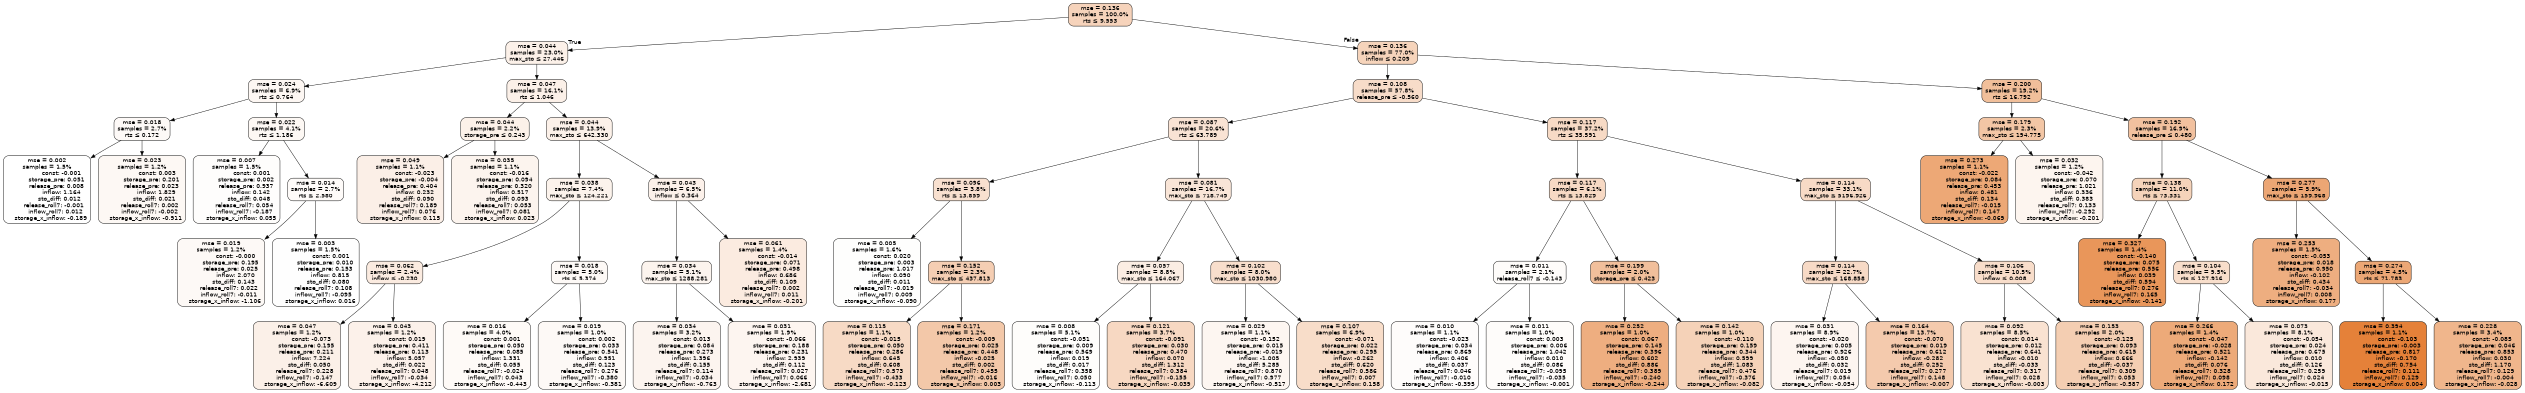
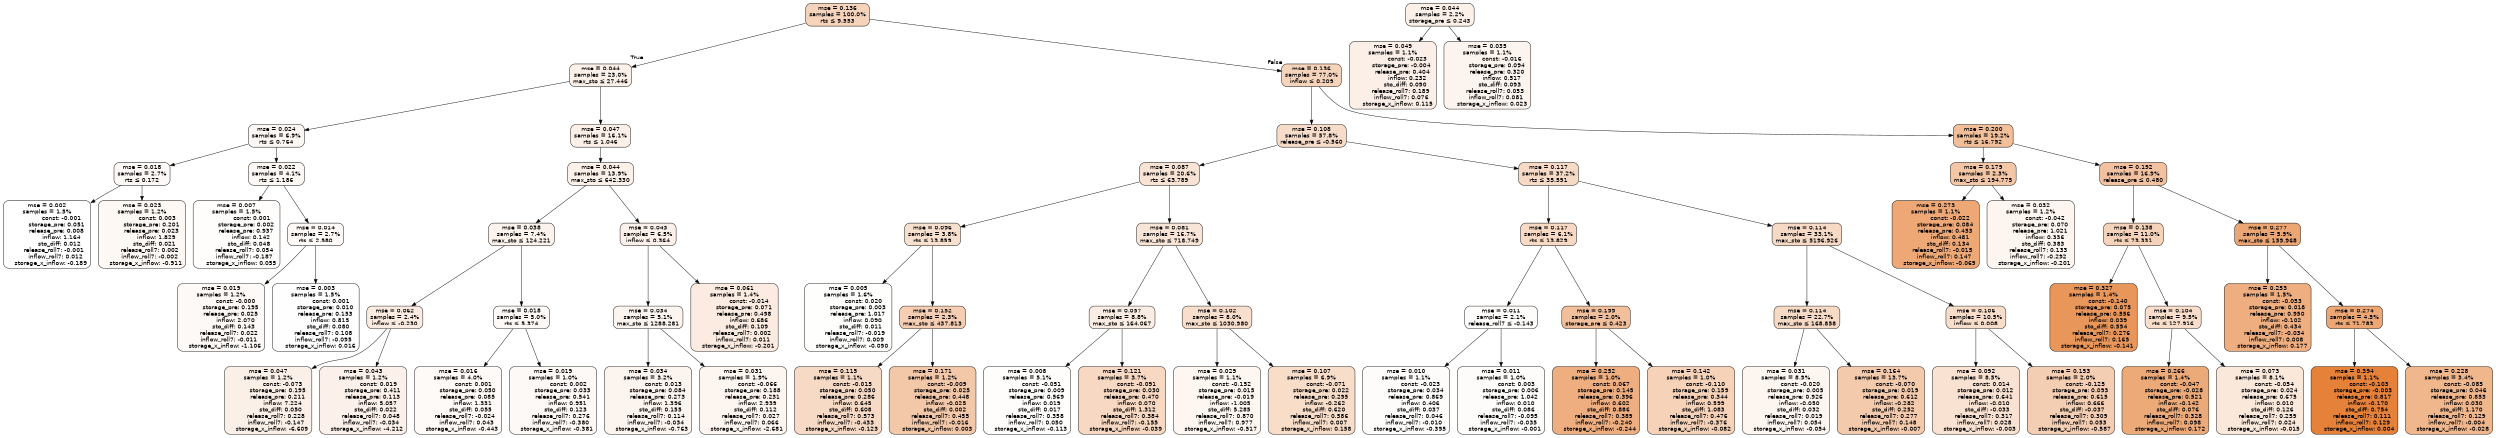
  digraph {
    node [color=black fillcolor="#fcf1e9" fontname=helvetica shape=rectangle style="filled, rounded"]
    edge [fontname=helvetica]
    n1 [fillcolor="#f6d3bb" label="mse = 0.136\nsamples = 100.0%\nrts &le; 9.553"]
    n2 [label="mse = 0.044\nsamples = 23.0%\nmax_sto &le; 27.446"]
    n3 [fillcolor="#f6d4bb" label="mse = 0.136\nsamples = 77.0%\ninflow &le; 0.209"]
    n4 [fillcolor="#fdf7f3" label="mse = 0.024\nsamples = 6.9%\nrts &le; 0.764"]
    n5 [fillcolor="#fbf0e8" label="mse = 0.047\nsamples = 16.1%\nrts &le; 1.046"]
    n6 [fillcolor="#f7dcc9" label="mse = 0.108\nsamples = 57.8%\nrelease_pre &le; -0.560"]
    n7 [fillcolor="#f1bf9a" label="mse = 0.200\nsamples = 19.2%\nrts &le; 16.792"]
    n8 [fillcolor="#fdf9f7" label="mse = 0.018\nsamples = 2.7%\nrts &le; 0.172"]
    n9 [fillcolor="#fdf8f4" label="mse = 0.022\nsamples = 4.1%\nrts &le; 1.186"]
    n10 [label="mse = 0.044\nsamples = 2.2%\nstorage_pre &le; 0.243"]
    n11 [label="mse = 0.044\nsamples = 13.9%\nmax_sto &le; 642.330"]
    n12 [fillcolor="#ffffff" label="mse = 0.002\nsamples = 1.5%\n               const: -0.001\n          storage_pre: 0.051\n          release_pre: 0.008\n               inflow: 1.164\n             sto_diff: 0.012\n       release_roll7: -0.001\n         inflow_roll7: 0.012\n    storage_x_inflow: -0.189"]
    n13 [fillcolor="#fdf8f4" label="mse = 0.023\nsamples = 1.2%\n                const: 0.003\n          storage_pre: 0.201\n          release_pre: 0.023\n               inflow: 1.829\n             sto_diff: 0.021\n        release_roll7: 0.002\n        inflow_roll7: -0.002\n    storage_x_inflow: -0.911"]
    n14 [fillcolor="#fefdfc" label="mse = 0.007\nsamples = 1.5%\n                const: 0.001\n          storage_pre: 0.002\n          release_pre: 0.937\n               inflow: 0.142\n             sto_diff: 0.048\n        release_roll7: 0.054\n        inflow_roll7: -0.187\n     storage_x_inflow: 0.055"]
    n15 [fillcolor="#fefbf9" label="mse = 0.014\nsamples = 2.7%\nrts &le; 2.580"]
    n16 [fillcolor="#fdf9f6" label="mse = 0.019\nsamples = 1.2%\n               const: -0.000\n          storage_pre: 0.195\n          release_pre: 0.025\n               inflow: 2.070\n             sto_diff: 0.143\n        release_roll7: 0.022\n        inflow_roll7: -0.011\n    storage_x_inflow: -1.106"]
    n17 [fillcolor="#fefefe" label="mse = 0.003\nsamples = 1.5%\n                const: 0.001\n          storage_pre: 0.010\n          release_pre: 0.153\n               inflow: 0.815\n             sto_diff: 0.080\n        release_roll7: 0.108\n        inflow_roll7: -0.095\n     storage_x_inflow: 0.016"]
    n18 [fillcolor="#fbefe7" label="mse = 0.049\nsamples = 1.1%\n               const: -0.023\n         storage_pre: -0.004\n          release_pre: 0.404\n               inflow: 0.232\n             sto_diff: 0.090\n        release_roll7: 0.189\n         inflow_roll7: 0.076\n     storage_x_inflow: 0.115"]
    n19 [fillcolor="#fcf4ee" label="mse = 0.035\nsamples = 1.1%\n               const: -0.016\n          storage_pre: 0.094\n          release_pre: 0.320\n               inflow: 0.517\n             sto_diff: 0.093\n        release_roll7: 0.053\n         inflow_roll7: 0.081\n     storage_x_inflow: 0.023"]
    n20 [fillcolor="#fcf3ec" label="mse = 0.038\nsamples = 7.4%\nmax_sto &le; 124.221"]
    n21 [fillcolor="#fcf1ea" label="mse = 0.043\nsamples = 6.5%\ninflow &le; 0.364"]
    n22 [fillcolor="#fbebe0" label="mse = 0.062\nsamples = 2.4%\ninflow &le; -0.230"]
    n23 [fillcolor="#fdf9f6" label="mse = 0.018\nsamples = 5.0%\nrts &le; 5.374"]
    n24 [fillcolor="#fcf4ee" label="mse = 0.034\nsamples = 5.1%\nmax_sto &le; 1288.281"]
    n25 [fillcolor="#fbebe0" label="mse = 0.061\nsamples = 1.4%\n               const: -0.014\n          storage_pre: 0.071\n          release_pre: 0.498\n               inflow: 0.686\n             sto_diff: 0.109\n        release_roll7: 0.002\n         inflow_roll7: 0.011\n    storage_x_inflow: -0.201"]
    n26 [fillcolor="#fbf0e8" label="mse = 0.047\nsamples = 1.2%\n               const: -0.073\n          storage_pre: 0.195\n          release_pre: 0.211\n               inflow: 7.224\n             sto_diff: 0.050\n        release_roll7: 0.228\n        inflow_roll7: -0.147\n    storage_x_inflow: -6.609"]
    n27 [fillcolor="#fcf1ea" label="mse = 0.043\nsamples = 1.2%\n                const: 0.019\n          storage_pre: 0.411\n          release_pre: 0.113\n               inflow: 5.057\n             sto_diff: 0.022\n        release_roll7: 0.048\n        inflow_roll7: -0.034\n    storage_x_inflow: -4.212"]
    n28 [fillcolor="#fefaf7" label="mse = 0.016\nsamples = 4.0%\n                const: 0.001\n          storage_pre: 0.050\n          release_pre: 0.085\n               inflow: 1.331\n             sto_diff: 0.055\n       release_roll7: -0.024\n         inflow_roll7: 0.043\n    storage_x_inflow: -0.443"]
    n29 [fillcolor="#fdf9f6" label="mse = 0.019\nsamples = 1.0%\n                const: 0.002\n          storage_pre: 0.033\n          release_pre: 0.541\n               inflow: 0.951\n             sto_diff: 0.123\n        release_roll7: 0.276\n        inflow_roll7: -0.380\n    storage_x_inflow: -0.381"]
    n30 [fillcolor="#fcf4ef" label="mse = 0.034\nsamples = 3.2%\n                const: 0.013\n          storage_pre: 0.084\n          release_pre: 0.273\n               inflow: 1.396\n             sto_diff: 0.155\n        release_roll7: 0.114\n        inflow_roll7: -0.034\n    storage_x_inflow: -0.763"]
    n31 [fillcolor="#fdf5f0" label="mse = 0.031\nsamples = 1.9%\n               const: -0.066\n          storage_pre: 0.188\n          release_pre: 0.231\n               inflow: 2.939\n             sto_diff: 0.112\n        release_roll7: 0.027\n         inflow_roll7: 0.066\n    storage_x_inflow: -2.681"]
    n32 [fillcolor="#f9e3d4" label="mse = 0.087\nsamples = 20.6%\nrts &le; 63.789"]
    n33 [fillcolor="#f7dac5" label="mse = 0.117\nsamples = 37.2%\nrts &le; 35.591"]
    n34 [fillcolor="#f3c6a5" label="mse = 0.179\nsamples = 2.3%\nmax_sto &le; 194.775"]
    n35 [fillcolor="#f2c19f" label="mse = 0.192\nsamples = 16.9%\nrelease_pre &le; 0.480"]
    n36 [fillcolor="#f8e0cf" label="mse = 0.096\nsamples = 3.8%\nrts &le; 13.859"]
    n37 [fillcolor="#f9e5d7" label="mse = 0.081\nsamples = 16.7%\nmax_sto &le; 718.749"]
    n38 [fillcolor="#f7d9c4" label="mse = 0.117\nsamples = 6.1%\nrts &le; 13.829"]
    n39 [fillcolor="#f7dac6" label="mse = 0.114\nsamples = 33.1%\nmax_sto &le; 5196.926"]
    n40 [fillcolor="#fefefd" label="mse = 0.005\nsamples = 1.6%\n                const: 0.020\n          storage_pre: 0.003\n          release_pre: 1.017\n               inflow: 0.090\n             sto_diff: 0.011\n       release_roll7: -0.019\n         inflow_roll7: 0.009\n    storage_x_inflow: -0.090"]
    n41 [fillcolor="#f5ceb3" label="mse = 0.152\nsamples = 2.3%\nmax_sto &le; 437.813"]
    n42 [fillcolor="#fbede3" label="mse = 0.057\nsamples = 8.8%\nmax_sto &le; 164.067"]
    n43 [fillcolor="#f8decc" label="mse = 0.102\nsamples = 8.0%\nmax_sto &le; 1030.980"]
    n44 [fillcolor="#f7dac5" label="mse = 0.115\nsamples = 1.1%\n               const: -0.015\n          storage_pre: 0.050\n          release_pre: 0.286\n               inflow: 0.645\n             sto_diff: 0.608\n        release_roll7: 0.573\n        inflow_roll7: -0.433\n    storage_x_inflow: -0.123"]
    n45 [fillcolor="#f3c8a9" label="mse = 0.171\nsamples = 1.2%\n               const: -0.009\n          storage_pre: 0.025\n          release_pre: 0.448\n              inflow: -0.025\n             sto_diff: 0.002\n        release_roll7: 0.455\n        inflow_roll7: -0.016\n     storage_x_inflow: 0.003"]
    n46 [fillcolor="#fefdfb" label="mse = 0.008\nsamples = 5.1%\n               const: -0.051\n          storage_pre: 0.009\n          release_pre: 0.569\n               inflow: 0.019\n             sto_diff: 0.017\n        release_roll7: 0.358\n         inflow_roll7: 0.050\n    storage_x_inflow: -0.113"]
    n47 [fillcolor="#f7d8c2" label="mse = 0.121\nsamples = 3.7%\n               const: -0.091\n          storage_pre: 0.030\n          release_pre: 0.470\n               inflow: 0.070\n             sto_diff: 1.312\n        release_roll7: 0.384\n        inflow_roll7: -0.155\n    storage_x_inflow: -0.039"]
    n48 [fillcolor="#fdf6f1" label="mse = 0.029\nsamples = 1.1%\n               const: -0.152\n          storage_pre: 0.015\n         release_pre: -0.019\n              inflow: -1.005\n             sto_diff: 5.285\n        release_roll7: 0.870\n         inflow_roll7: 0.977\n    storage_x_inflow: -0.517"]
    n49 [fillcolor="#f8ddc9" label="mse = 0.107\nsamples = 6.9%\n               const: -0.071\n          storage_pre: 0.022\n          release_pre: 0.295\n              inflow: -0.262\n             sto_diff: 0.620\n        release_roll7: 0.586\n         inflow_roll7: 0.007\n     storage_x_inflow: 0.158"]
    n50 [fillcolor="#fefcfa" label="mse = 0.011\nsamples = 2.1%\nrelease_roll7 &le; -0.143"]
    n51 [fillcolor="#f1bf9b" label="mse = 0.199\nsamples = 2.0%\nstorage_pre &le; 0.423"]
    n52 [fillcolor="#f7dac6" label="mse = 0.114\nsamples = 22.7%\nmax_sto &le; 168.858"]
    n53 [fillcolor="#f8ddca" label="mse = 0.106\nsamples = 10.5%\ninflow &le; 0.008"]
    n54 [fillcolor="#fefcfb" label="mse = 0.010\nsamples = 1.1%\n               const: -0.023\n          storage_pre: 0.034\n          release_pre: 0.869\n               inflow: 0.406\n             sto_diff: 0.037\n        release_roll7: 0.046\n        inflow_roll7: -0.010\n    storage_x_inflow: -0.395"]
    n55 [fillcolor="#fefcfa" label="mse = 0.011\nsamples = 1.0%\n                const: 0.003\n          storage_pre: 0.006\n          release_pre: 1.042\n               inflow: 0.010\n             sto_diff: 0.086\n       release_roll7: -0.095\n        inflow_roll7: -0.035\n    storage_x_inflow: -0.001"]
    n56 [fillcolor="#eeae80" label="mse = 0.252\nsamples = 1.0%\n                const: 0.067\n          storage_pre: 0.145\n          release_pre: 0.396\n               inflow: 0.602\n             sto_diff: 0.886\n        release_roll7: 0.389\n        inflow_roll7: -0.240\n    storage_x_inflow: -0.244"]
    n57 [fillcolor="#f5d2b8" label="mse = 0.142\nsamples = 1.0%\n               const: -0.110\n          storage_pre: 0.159\n          release_pre: 0.344\n               inflow: 0.599\n             sto_diff: 1.083\n        release_roll7: 0.476\n        inflow_roll7: -0.376\n    storage_x_inflow: -0.082"]
    n58 [fillcolor="#fdf5f0" label="mse = 0.031\nsamples = 8.9%\n               const: -0.020\n          storage_pre: 0.005\n          release_pre: 0.926\n              inflow: -0.050\n             sto_diff: 0.032\n        release_roll7: 0.019\n         inflow_roll7: 0.054\n    storage_x_inflow: -0.054"]
    n59 [fillcolor="#f4caad" label="mse = 0.164\nsamples = 13.7%\n               const: -0.070\n          storage_pre: 0.019\n          release_pre: 0.612\n              inflow: -0.282\n             sto_diff: 0.252\n        release_roll7: 0.277\n         inflow_roll7: 0.148\n    storage_x_inflow: -0.007"]
    n60 [fillcolor="#f9e2d1" label="mse = 0.092\nsamples = 8.5%\n                const: 0.014\n          storage_pre: 0.012\n          release_pre: 0.641\n              inflow: -0.010\n            sto_diff: -0.033\n        release_roll7: 0.317\n         inflow_roll7: 0.028\n    storage_x_inflow: -0.003"]
    n61 [fillcolor="#f4ceb2" label="mse = 0.153\nsamples = 2.0%\n               const: -0.125\n          storage_pre: 0.093\n          release_pre: 0.615\n               inflow: 0.666\n            sto_diff: -0.037\n        release_roll7: 0.309\n         inflow_roll7: 0.053\n    storage_x_inflow: -0.587"]
    n62 [fillcolor="#eda876" label="mse = 0.273\nsamples = 1.1%\n               const: -0.022\n          storage_pre: 0.084\n          release_pre: 0.453\n               inflow: 0.481\n             sto_diff: 0.134\n       release_roll7: -0.015\n         inflow_roll7: 0.147\n    storage_x_inflow: -0.069"]
    n63 [fillcolor="#fdf5ef" label="mse = 0.032\nsamples = 1.2%\n               const: -0.042\n          storage_pre: 0.070\n          release_pre: 1.021\n               inflow: 0.336\n             sto_diff: 0.383\n        release_roll7: 0.133\n        inflow_roll7: -0.292\n    storage_x_inflow: -0.201"]
    n64 [fillcolor="#f5d3ba" label="mse = 0.138\nsamples = 11.0%\nrts &le; 73.331"]
    n65 [fillcolor="#eca674" label="mse = 0.277\nsamples = 5.9%\nmax_sto &le; 159.968"]
    n66 [fillcolor="#e9965a" label="mse = 0.327\nsamples = 1.4%\n               const: -0.140\n          storage_pre: 0.075\n          release_pre: 0.556\n               inflow: 0.039\n             sto_diff: 0.594\n        release_roll7: 0.276\n         inflow_roll7: 0.165\n    storage_x_inflow: -0.141"]
    n67 [fillcolor="#f8decb" label="mse = 0.104\nsamples = 9.5%\nrts &le; 127.916"]
    n68 [fillcolor="#eeae80" label="mse = 0.253\nsamples = 1.5%\n               const: -0.053\n          storage_pre: 0.018\n          release_pre: 0.950\n              inflow: -0.102\n             sto_diff: 0.434\n       release_roll7: -0.034\n         inflow_roll7: 0.008\n     storage_x_inflow: 0.177"]
    n69 [fillcolor="#eca775" label="mse = 0.274\nsamples = 4.5%\nrts &le; 71.783"]
    n70 [fillcolor="#edaa79" label="mse = 0.266\nsamples = 1.4%\n               const: -0.047\n         storage_pre: -0.028\n          release_pre: 0.521\n              inflow: -0.142\n             sto_diff: 0.076\n        release_roll7: 0.328\n         inflow_roll7: 0.098\n     storage_x_inflow: 0.172"]
    n71 [fillcolor="#fae8db" label="mse = 0.073\nsamples = 8.1%\n               const: -0.054\n          storage_pre: 0.024\n          release_pre: 0.675\n               inflow: 0.010\n             sto_diff: 0.126\n        release_roll7: 0.259\n         inflow_roll7: 0.024\n    storage_x_inflow: -0.015"]
    n72 [fillcolor="#e58139" label="mse = 0.394\nsamples = 1.1%\n               const: -0.103\n         storage_pre: -0.003\n          release_pre: 0.817\n              inflow: -0.170\n             sto_diff: 0.754\n        release_roll7: 0.111\n         inflow_roll7: 0.129\n     storage_x_inflow: 0.004"]
    n73 [fillcolor="#f0b68c" label="mse = 0.228\nsamples = 3.4%\n               const: -0.085\n          storage_pre: 0.046\n          release_pre: 0.853\n               inflow: 0.030\n             sto_diff: 1.170\n        release_roll7: 0.129\n        inflow_roll7: -0.004\n    storage_x_inflow: -0.028"]
    n1 -> n2 [headlabel=True labelangle=45 labeldistance=2.5]
    n1 -> n3 [headlabel=False labelangle=-45 labeldistance=2.5]
    n2 -> n4
    n2 -> n5
    n3 -> n6
    n3 -> n7
    n4 -> n8
    n4 -> n9
-   n5 -> n10
    n5 -> n11
    n6 -> n32
    n6 -> n33
    n7 -> n34
    n7 -> n35
    n8 -> n12
    n8 -> n13
    n9 -> n14
    n9 -> n15
    n10 -> n18
    n10 -> n19
    n11 -> n20
    n11 -> n21
    n15 -> n16
    n15 -> n17
    n20 -> n22
    n20 -> n23
    n21 -> n24
    n21 -> n25
    n22 -> n26
    n22 -> n27
    n23 -> n28
    n23 -> n29
    n24 -> n30
    n24 -> n31
    n32 -> n36
    n32 -> n37
    n33 -> n38
    n33 -> n39
    n34 -> n62
    n34 -> n63
    n35 -> n64
    n35 -> n65
    n36 -> n40
    n36 -> n41
    n37 -> n42
    n37 -> n43
    n38 -> n50
    n38 -> n51
    n39 -> n52
    n39 -> n53
    n41 -> n44
    n41 -> n45
    n42 -> n46
    n42 -> n47
    n43 -> n48
    n43 -> n49
    n50 -> n54
    n50 -> n55
    n51 -> n56
    n51 -> n57
    n52 -> n58
    n52 -> n59
    n53 -> n60
    n53 -> n61
    n64 -> n66
    n64 -> n67
    n65 -> n68
    n65 -> n69
    n67 -> n70
    n67 -> n71
    n69 -> n72
    n69 -> n73
  }
